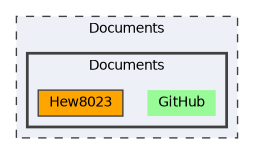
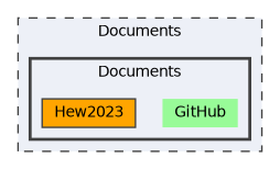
  digraph {
    compound=true
    fontname="DejaVu Sans"
    node [fontname="DejaVu Sans" fontsize=10 style=filled]
    n1 [height=0.2 label=GitHub shape=plaintext width=0.4 fillcolor=palegreen]
-   n2 [color=grey25 fillcolor=orange height=0.2 label=Hew8023 shape=box width=0.4]
+   n2 [color=grey25 fillcolor=orange height=0.2 label=Hew2023 shape=box width=0.4]
    subgraph cluster_1 {
      bgcolor="#edf0f7"
      fontsize=10
      label=Documents
      pencolor=grey25
      style="filled,dashed"
      subgraph cluster_2 {
        bgcolor="#edf0f7"
        fontsize=10
        pencolor=grey25
        style="filled,bold"
        n1
        n2
      }
    }
  }
